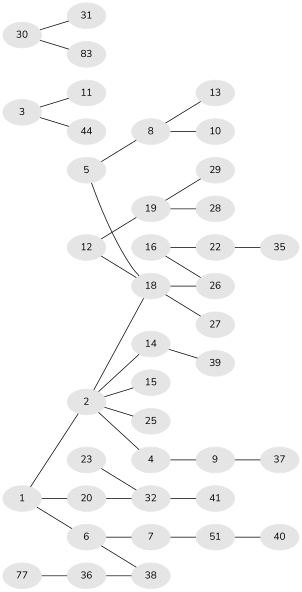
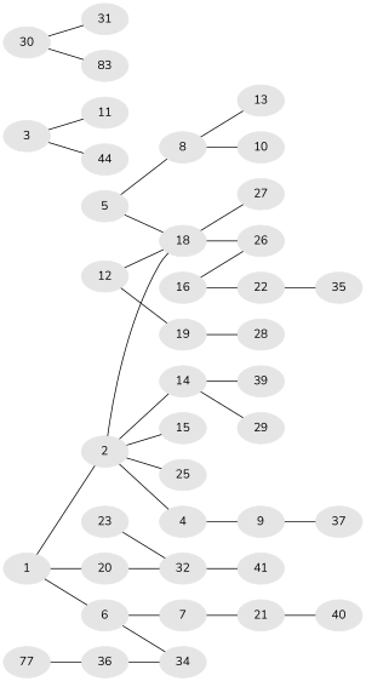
  graph {
    fontname=Nunito
    rankdir=LR
    node [color=gray90 fontname=Nunito style=filled]
    edge [fontname=Nunito weight=1.0]
    1
    2
    6
    20
    4
    14
    15
    18
    25
    7
-   38
+   38 [label=34]
    32
    3
    11
    n15 [label=44]
    9
    29
    39
    26
    27
    37
    5
    8
    10
    13
-   21 [label=51]
+   21
    30
    31
    n29 [label=83]
    40
    12
    19
    28
    16
    22
    35
    n37 [label=77]
    36
    41
    23
    1 -- 2
    1 -- 6
    1 -- 20
    2 -- 4
    2 -- 14
    2 -- 15
    2 -- 18
    2 -- 25
    6 -- 7
    6 -- 38
    20 -- 32
    4 -- 9
-   19 -- 29
+   14 -- 29
    14 -- 39
    18 -- 26
    18 -- 27
    7 -- 21
    32 -- 41
    3 -- 11
    3 -- n15
    9 -- 37
    5 -- 18
    5 -- 8
    8 -- 10
    8 -- 13
    21 -- 40
    30 -- 31
    30 -- n29
    12 -- 18
    12 -- 19
    19 -- 28
    16 -- 26
    16 -- 22
    22 -- 35
    n37 -- 36
    36 -- 38
    23 -- 32
  }
